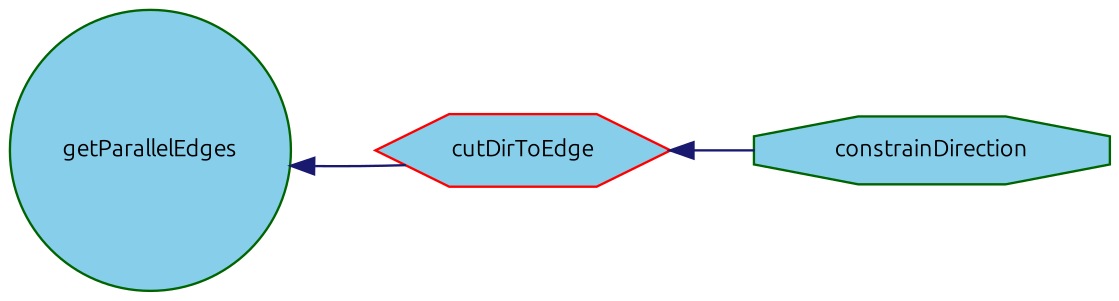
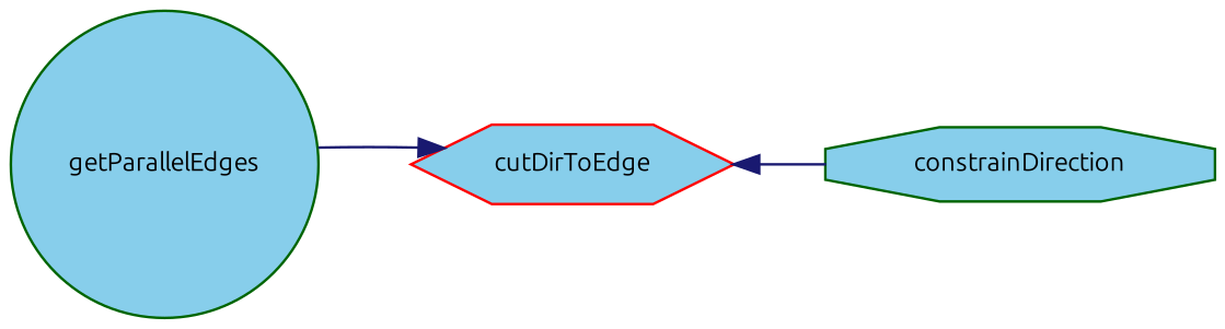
  digraph {
    fontname=Ubuntu
    rankdir=LR
    node [color=darkgreen fillcolor=skyblue fontname=Ubuntu fontsize=10 style=filled]
    edge [color=midnightblue dir=back fontname=Ubuntu fontsize=10 labelfontname=Helvetica labelfontsize=10 style=solid]
    n1 [fontcolor=black height=0.2 label=getParallelEdges shape=circle width=0.4]
    n2 [color=red height=0.2 label=cutDirToEdge shape=hexagon width=0.4]
    n3 [height=0.2 label=constrainDirection shape=octagon width=0.4]
-   n1 -> n2
+   n2 -> n1
    n2 -> n3
  }
